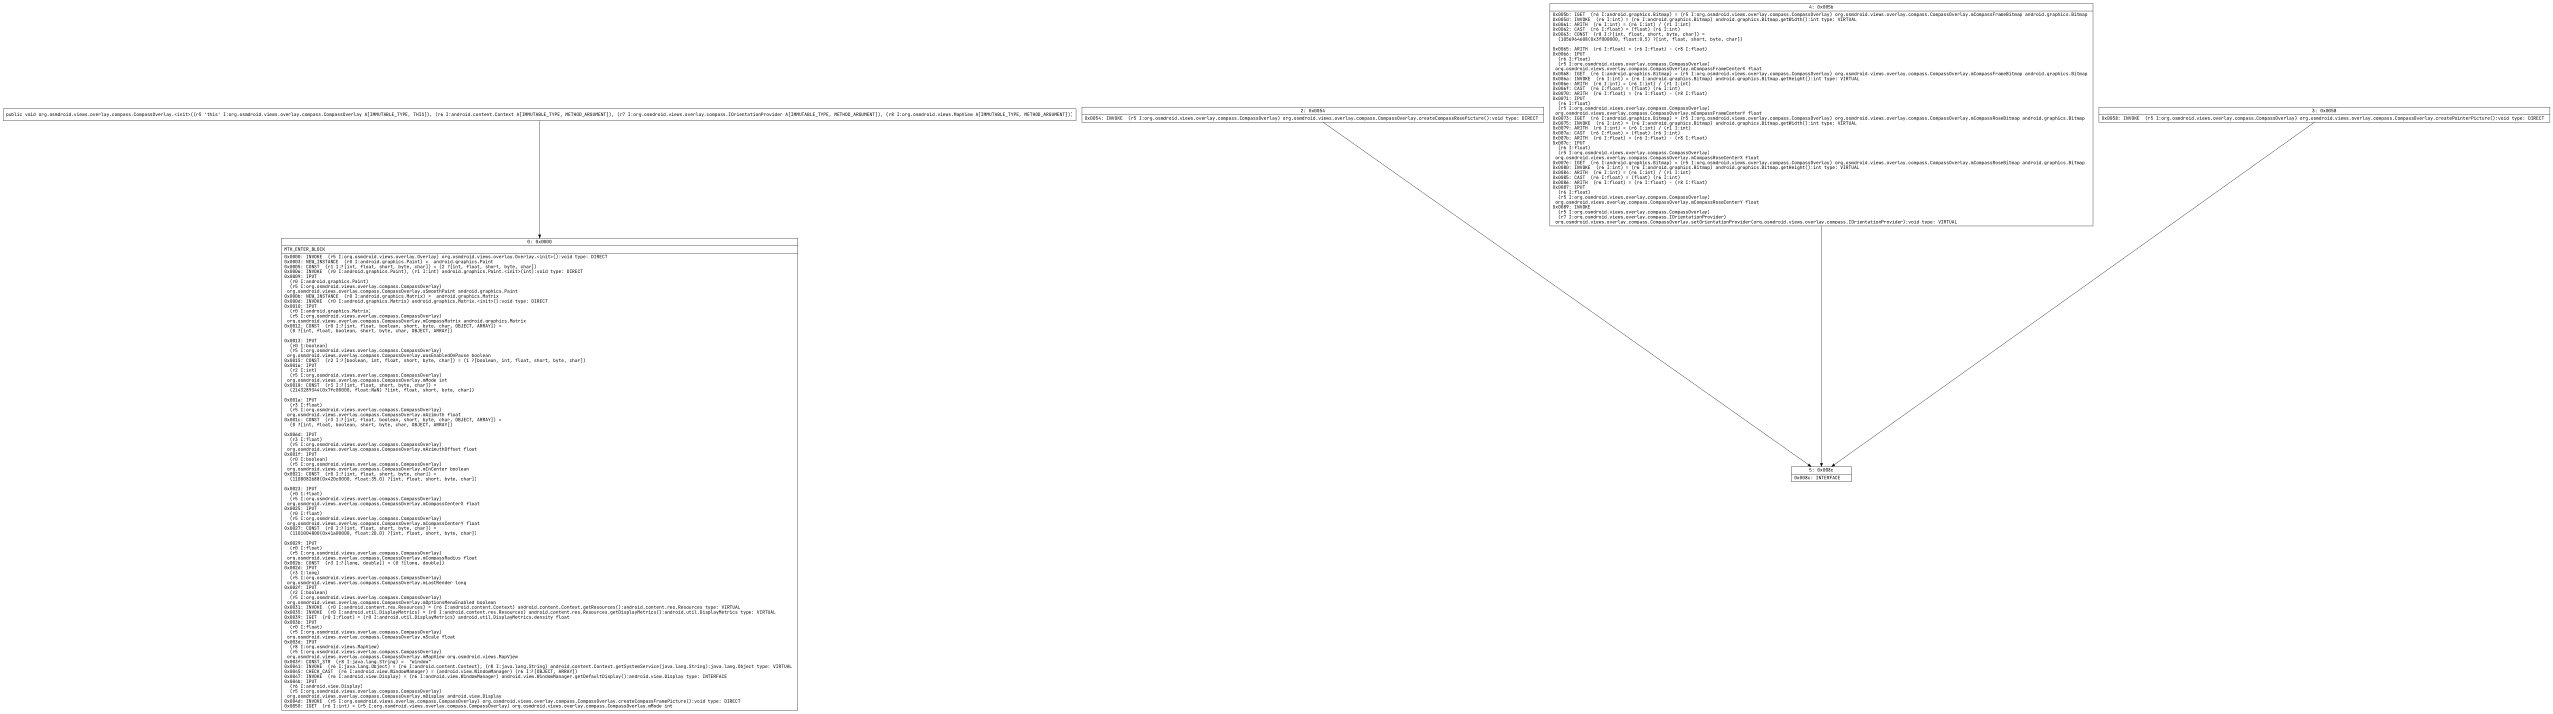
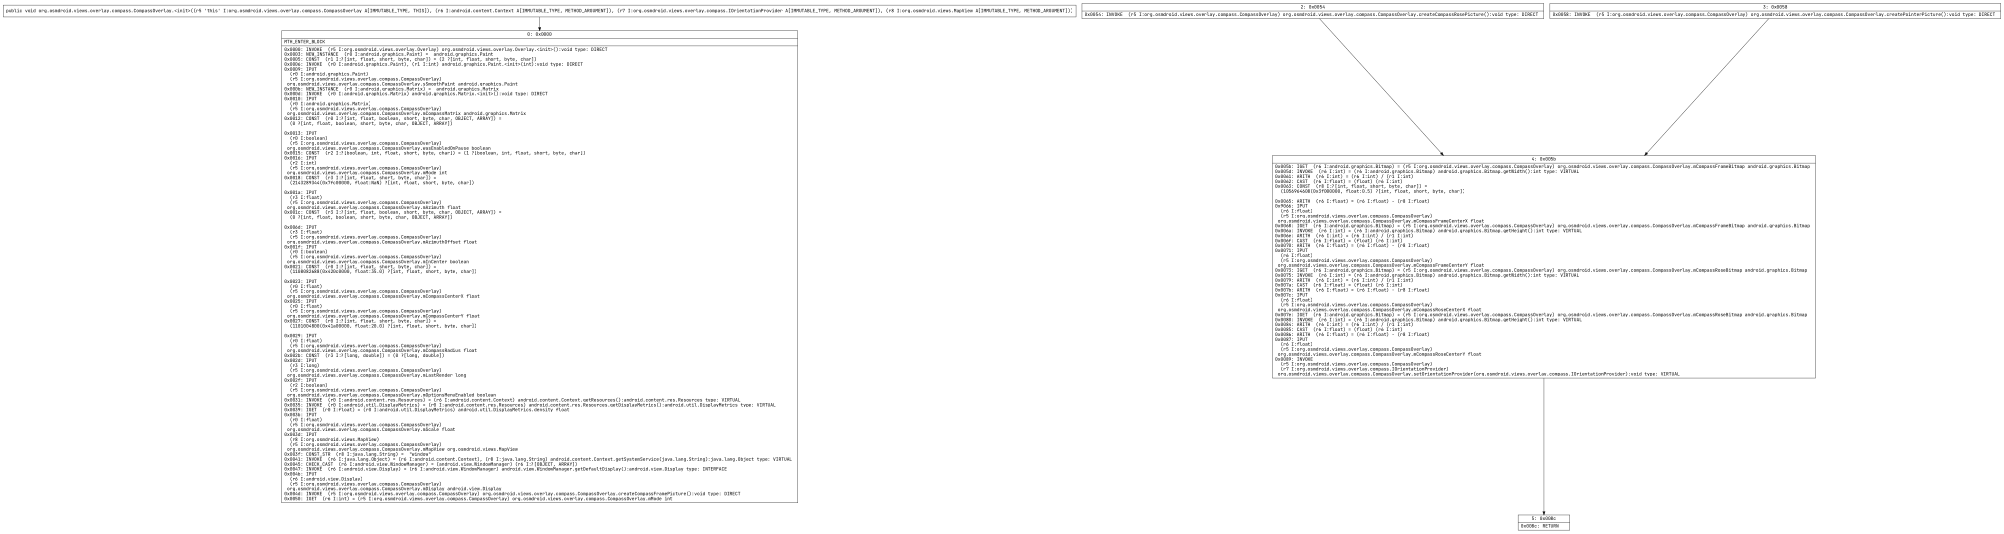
  digraph {
    fontname="JetBrains Mono"
    node [fontname="JetBrains Mono" shape=record]
    edge [fontname="JetBrains Mono"]
    n1 [label="{0\:\ 0x0000|MTH_ENTER_BLOCK\l|0x0000: INVOKE  (r5 I:org.osmdroid.views.overlay.Overlay) org.osmdroid.views.overlay.Overlay.\<init\>():void type: DIRECT \l0x0003: NEW_INSTANCE  (r0 I:android.graphics.Paint) =  android.graphics.Paint \l0x0005: CONST  (r1 I:?[int, float, short, byte, char]) = (2 ?[int, float, short, byte, char]) \l0x0006: INVOKE  (r0 I:android.graphics.Paint), (r1 I:int) android.graphics.Paint.\<init\>(int):void type: DIRECT \l0x0009: IPUT  \l  (r0 I:android.graphics.Paint)\l  (r5 I:org.osmdroid.views.overlay.compass.CompassOverlay)\l org.osmdroid.views.overlay.compass.CompassOverlay.sSmoothPaint android.graphics.Paint \l0x000b: NEW_INSTANCE  (r0 I:android.graphics.Matrix) =  android.graphics.Matrix \l0x000d: INVOKE  (r0 I:android.graphics.Matrix) android.graphics.Matrix.\<init\>():void type: DIRECT \l0x0010: IPUT  \l  (r0 I:android.graphics.Matrix)\l  (r5 I:org.osmdroid.views.overlay.compass.CompassOverlay)\l org.osmdroid.views.overlay.compass.CompassOverlay.mCompassMatrix android.graphics.Matrix \l0x0012: CONST  (r0 I:?[int, float, boolean, short, byte, char, OBJECT, ARRAY]) = \l  (0 ?[int, float, boolean, short, byte, char, OBJECT, ARRAY])\l \l0x0013: IPUT  \l  (r0 I:boolean)\l  (r5 I:org.osmdroid.views.overlay.compass.CompassOverlay)\l org.osmdroid.views.overlay.compass.CompassOverlay.wasEnabledOnPause boolean \l0x0015: CONST  (r2 I:?[boolean, int, float, short, byte, char]) = (1 ?[boolean, int, float, short, byte, char]) \l0x0016: IPUT  \l  (r2 I:int)\l  (r5 I:org.osmdroid.views.overlay.compass.CompassOverlay)\l org.osmdroid.views.overlay.compass.CompassOverlay.mMode int \l0x0018: CONST  (r3 I:?[int, float, short, byte, char]) = \l  (2143289344(0x7fc00000, float:NaN) ?[int, float, short, byte, char])\l \l0x001a: IPUT  \l  (r3 I:float)\l  (r5 I:org.osmdroid.views.overlay.compass.CompassOverlay)\l org.osmdroid.views.overlay.compass.CompassOverlay.mAzimuth float \l0x001c: CONST  (r3 I:?[int, float, boolean, short, byte, char, OBJECT, ARRAY]) = \l  (0 ?[int, float, boolean, short, byte, char, OBJECT, ARRAY])\l \l0x006d: IPUT  \l  (r3 I:float)\l  (r5 I:org.osmdroid.views.overlay.compass.CompassOverlay)\l org.osmdroid.views.overlay.compass.CompassOverlay.mAzimuthOffset float \l0x001f: IPUT  \l  (r0 I:boolean)\l  (r5 I:org.osmdroid.views.overlay.compass.CompassOverlay)\l org.osmdroid.views.overlay.compass.CompassOverlay.mInCenter boolean \l0x0021: CONST  (r0 I:?[int, float, short, byte, char]) = \l  (1108082688(0x420c0000, float:35.0) ?[int, float, short, byte, char])\l \l0x0023: IPUT  \l  (r0 I:float)\l  (r5 I:org.osmdroid.views.overlay.compass.CompassOverlay)\l org.osmdroid.views.overlay.compass.CompassOverlay.mCompassCenterX float \l0x0025: IPUT  \l  (r0 I:float)\l  (r5 I:org.osmdroid.views.overlay.compass.CompassOverlay)\l org.osmdroid.views.overlay.compass.CompassOverlay.mCompassCenterY float \l0x0027: CONST  (r0 I:?[int, float, short, byte, char]) = \l  (1101004800(0x41a00000, float:20.0) ?[int, float, short, byte, char])\l \l0x0029: IPUT  \l  (r0 I:float)\l  (r5 I:org.osmdroid.views.overlay.compass.CompassOverlay)\l org.osmdroid.views.overlay.compass.CompassOverlay.mCompassRadius float \l0x002b: CONST  (r3 I:?[long, double]) = (0 ?[long, double]) \l0x002d: IPUT  \l  (r3 I:long)\l  (r5 I:org.osmdroid.views.overlay.compass.CompassOverlay)\l org.osmdroid.views.overlay.compass.CompassOverlay.mLastRender long \l0x002f: IPUT  \l  (r2 I:boolean)\l  (r5 I:org.osmdroid.views.overlay.compass.CompassOverlay)\l org.osmdroid.views.overlay.compass.CompassOverlay.mOptionsMenuEnabled boolean \l0x0031: INVOKE  (r0 I:android.content.res.Resources) = (r6 I:android.content.Context) android.content.Context.getResources():android.content.res.Resources type: VIRTUAL \l0x0035: INVOKE  (r0 I:android.util.DisplayMetrics) = (r0 I:android.content.res.Resources) android.content.res.Resources.getDisplayMetrics():android.util.DisplayMetrics type: VIRTUAL \l0x0039: IGET  (r0 I:float) = (r0 I:android.util.DisplayMetrics) android.util.DisplayMetrics.density float \l0x003b: IPUT  \l  (r0 I:float)\l  (r5 I:org.osmdroid.views.overlay.compass.CompassOverlay)\l org.osmdroid.views.overlay.compass.CompassOverlay.mScale float \l0x003d: IPUT  \l  (r8 I:org.osmdroid.views.MapView)\l  (r5 I:org.osmdroid.views.overlay.compass.CompassOverlay)\l org.osmdroid.views.overlay.compass.CompassOverlay.mMapView org.osmdroid.views.MapView \l0x003f: CONST_STR  (r8 I:java.lang.String) =  \"window\" \l0x0041: INVOKE  (r6 I:java.lang.Object) = (r6 I:android.content.Context), (r8 I:java.lang.String) android.content.Context.getSystemService(java.lang.String):java.lang.Object type: VIRTUAL \l0x0045: CHECK_CAST  (r6 I:android.view.WindowManager) = (android.view.WindowManager) (r6 I:?[OBJECT, ARRAY]) \l0x0047: INVOKE  (r6 I:android.view.Display) = (r6 I:android.view.WindowManager) android.view.WindowManager.getDefaultDisplay():android.view.Display type: INTERFACE \l0x004b: IPUT  \l  (r6 I:android.view.Display)\l  (r5 I:org.osmdroid.views.overlay.compass.CompassOverlay)\l org.osmdroid.views.overlay.compass.CompassOverlay.mDisplay android.view.Display \l0x004d: INVOKE  (r5 I:org.osmdroid.views.overlay.compass.CompassOverlay) org.osmdroid.views.overlay.compass.CompassOverlay.createCompassFramePicture():void type: DIRECT \l0x0050: IGET  (r6 I:int) = (r5 I:org.osmdroid.views.overlay.compass.CompassOverlay) org.osmdroid.views.overlay.compass.CompassOverlay.mMode int \l}"]
    n2 [label="{2\:\ 0x0054|0x0054: INVOKE  (r5 I:org.osmdroid.views.overlay.compass.CompassOverlay) org.osmdroid.views.overlay.compass.CompassOverlay.createCompassRosePicture():void type: DIRECT \l}"]
-   n3 [label="{4\:\ 0x005b|0x005b: IGET  (r6 I:android.graphics.Bitmap) = (r5 I:org.osmdroid.views.overlay.compass.CompassOverlay) org.osmdroid.views.overlay.compass.CompassOverlay.mCompassFrameBitmap android.graphics.Bitmap \l0x005d: INVOKE  (r6 I:int) = (r6 I:android.graphics.Bitmap) android.graphics.Bitmap.getWidth():int type: VIRTUAL \l0x0061: ARITH  (r6 I:int) = (r6 I:int) \/ (r1 I:int) \l0x0062: CAST  (r6 I:float) = (float) (r6 I:int) \l0x0063: CONST  (r8 I:?[int, float, short, byte, char]) = \l  (1056964608(0x3f000000, float:0.5) ?[int, float, short, byte, char])\l \l0x0065: ARITH  (r6 I:float) = (r6 I:float) \- (r8 I:float) \l0x0066: IPUT  \l  (r6 I:float)\l  (r5 I:org.osmdroid.views.overlay.compass.CompassOverlay)\l org.osmdroid.views.overlay.compass.CompassOverlay.mCompassFrameCenterX float \l0x0068: IGET  (r6 I:android.graphics.Bitmap) = (r5 I:org.osmdroid.views.overlay.compass.CompassOverlay) org.osmdroid.views.overlay.compass.CompassOverlay.mCompassFrameBitmap android.graphics.Bitmap \l0x006a: INVOKE  (r6 I:int) = (r6 I:android.graphics.Bitmap) android.graphics.Bitmap.getHeight():int type: VIRTUAL \l0x006e: ARITH  (r6 I:int) = (r6 I:int) \/ (r1 I:int) \l0x006f: CAST  (r6 I:float) = (float) (r6 I:int) \l0x0070: ARITH  (r6 I:float) = (r6 I:float) \- (r8 I:float) \l0x0071: IPUT  \l  (r6 I:float)\l  (r5 I:org.osmdroid.views.overlay.compass.CompassOverlay)\l org.osmdroid.views.overlay.compass.CompassOverlay.mCompassFrameCenterY float \l0x0073: IGET  (r6 I:android.graphics.Bitmap) = (r5 I:org.osmdroid.views.overlay.compass.CompassOverlay) org.osmdroid.views.overlay.compass.CompassOverlay.mCompassRoseBitmap android.graphics.Bitmap \l0x0075: INVOKE  (r6 I:int) = (r6 I:android.graphics.Bitmap) android.graphics.Bitmap.getWidth():int type: VIRTUAL \l0x0079: ARITH  (r6 I:int) = (r6 I:int) \/ (r1 I:int) \l0x007a: CAST  (r6 I:float) = (float) (r6 I:int) \l0x007b: ARITH  (r6 I:float) = (r6 I:float) \- (r8 I:float) \l0x007c: IPUT  \l  (r6 I:float)\l  (r5 I:org.osmdroid.views.overlay.compass.CompassOverlay)\l org.osmdroid.views.overlay.compass.CompassOverlay.mCompassRoseCenterX float \l0x007e: IGET  (r6 I:android.graphics.Bitmap) = (r5 I:org.osmdroid.views.overlay.compass.CompassOverlay) org.osmdroid.views.overlay.compass.CompassOverlay.mCompassRoseBitmap android.graphics.Bitmap \l0x0080: INVOKE  (r6 I:int) = (r6 I:android.graphics.Bitmap) android.graphics.Bitmap.getHeight():int type: VIRTUAL \l0x0084: ARITH  (r6 I:int) = (r6 I:int) \/ (r1 I:int) \l0x0085: CAST  (r6 I:float) = (float) (r6 I:int) \l0x0086: ARITH  (r6 I:float) = (r6 I:float) \- (r8 I:float) \l0x0087: IPUT  \l  (r6 I:float)\l  (r5 I:org.osmdroid.views.overlay.compass.CompassOverlay)\l org.osmdroid.views.overlay.compass.CompassOverlay.mCompassRoseCenterY float \l0x0089: INVOKE  \l  (r5 I:org.osmdroid.views.overlay.compass.CompassOverlay)\l  (r7 I:org.osmdroid.views.overlay.compass.IOrientationProvider)\l org.osmdroid.views.overlay.compass.CompassOverlay.setOrientationProvider(org.osmdroid.views.overlay.compass.IOrientationProvider):void type: VIRTUAL \l}"]
+   n3 [label="{4\:\ 0x005b|0x005b: IGET  (r6 I:android.graphics.Bitmap) = (r5 I:org.osmdroid.views.overlay.compass.CompassOverlay) org.osmdroid.views.overlay.compass.CompassOverlay.mCompassFrameBitmap android.graphics.Bitmap \l0x005d: INVOKE  (r6 I:int) = (r6 I:android.graphics.Bitmap) android.graphics.Bitmap.getWidth():int type: VIRTUAL \l0x0061: ARITH  (r6 I:int) = (r6 I:int) \/ (r1 I:int) \l0x0062: CAST  (r6 I:float) = (float) (r6 I:int) \l0x0063: CONST  (r8 I:?[int, float, short, byte, char]) = \l  (1056964608(0x3f000000, float:0.5) ?[int, float, short, byte, char])\l \l0x0065: ARITH  (r6 I:float) = (r6 I:float) \- (r8 I:float) \l0x9066: IPUT  \l  (r6 I:float)\l  (r5 I:org.osmdroid.views.overlay.compass.CompassOverlay)\l org.osmdroid.views.overlay.compass.CompassOverlay.mCompassFrameCenterX float \l0x0068: IGET  (r6 I:android.graphics.Bitmap) = (r5 I:org.osmdroid.views.overlay.compass.CompassOverlay) org.osmdroid.views.overlay.compass.CompassOverlay.mCompassFrameBitmap android.graphics.Bitmap \l0x006a: INVOKE  (r6 I:int) = (r6 I:android.graphics.Bitmap) android.graphics.Bitmap.getHeight():int type: VIRTUAL \l0x006e: ARITH  (r6 I:int) = (r6 I:int) \/ (r1 I:int) \l0x006f: CAST  (r6 I:float) = (float) (r6 I:int) \l0x0070: ARITH  (r6 I:float) = (r6 I:float) \- (r8 I:float) \l0x0071: IPUT  \l  (r6 I:float)\l  (r5 I:org.osmdroid.views.overlay.compass.CompassOverlay)\l org.osmdroid.views.overlay.compass.CompassOverlay.mCompassFrameCenterY float \l0x0073: IGET  (r6 I:android.graphics.Bitmap) = (r5 I:org.osmdroid.views.overlay.compass.CompassOverlay) org.osmdroid.views.overlay.compass.CompassOverlay.mCompassRoseBitmap android.graphics.Bitmap \l0x0075: INVOKE  (r6 I:int) = (r6 I:android.graphics.Bitmap) android.graphics.Bitmap.getWidth():int type: VIRTUAL \l0x0079: ARITH  (r6 I:int) = (r6 I:int) \/ (r1 I:int) \l0x007a: CAST  (r6 I:float) = (float) (r6 I:int) \l0x007b: ARITH  (r6 I:float) = (r6 I:float) \- (r8 I:float) \l0x007c: IPUT  \l  (r6 I:float)\l  (r5 I:org.osmdroid.views.overlay.compass.CompassOverlay)\l org.osmdroid.views.overlay.compass.CompassOverlay.mCompassRoseCenterX float \l0x007e: IGET  (r6 I:android.graphics.Bitmap) = (r5 I:org.osmdroid.views.overlay.compass.CompassOverlay) org.osmdroid.views.overlay.compass.CompassOverlay.mCompassRoseBitmap android.graphics.Bitmap \l0x0080: INVOKE  (r6 I:int) = (r6 I:android.graphics.Bitmap) android.graphics.Bitmap.getHeight():int type: VIRTUAL \l0x0084: ARITH  (r6 I:int) = (r6 I:int) \/ (r1 I:int) \l0x0085: CAST  (r6 I:float) = (float) (r6 I:int) \l0x0086: ARITH  (r6 I:float) = (r6 I:float) \- (r8 I:float) \l0x0087: IPUT  \l  (r6 I:float)\l  (r5 I:org.osmdroid.views.overlay.compass.CompassOverlay)\l org.osmdroid.views.overlay.compass.CompassOverlay.mCompassRoseCenterY float \l0x0089: INVOKE  \l  (r5 I:org.osmdroid.views.overlay.compass.CompassOverlay)\l  (r7 I:org.osmdroid.views.overlay.compass.IOrientationProvider)\l org.osmdroid.views.overlay.compass.CompassOverlay.setOrientationProvider(org.osmdroid.views.overlay.compass.IOrientationProvider):void type: VIRTUAL \l}"]
    n4 [label="{3\:\ 0x0058|0x0058: INVOKE  (r5 I:org.osmdroid.views.overlay.compass.CompassOverlay) org.osmdroid.views.overlay.compass.CompassOverlay.createPointerPicture():void type: DIRECT \l}"]
-   n5 [label="{5\:\ 0x008c|0x008c: INTERFACE   \l}"]
+   n5 [label="{5\:\ 0x008c|0x008c: RETURN   \l}"]
    n6 [label="{public void org.osmdroid.views.overlay.compass.CompassOverlay.\<init\>((r5 'this' I:org.osmdroid.views.overlay.compass.CompassOverlay A[IMMUTABLE_TYPE, THIS]), (r6 I:android.content.Context A[IMMUTABLE_TYPE, METHOD_ARGUMENT]), (r7 I:org.osmdroid.views.overlay.compass.IOrientationProvider A[IMMUTABLE_TYPE, METHOD_ARGUMENT]), (r8 I:org.osmdroid.views.MapView A[IMMUTABLE_TYPE, METHOD_ARGUMENT])) }"]
-   n2 -> n5
+   n2 -> n3
    n3 -> n5
-   n4 -> n5
+   n4 -> n3
    n6 -> n1
  }
